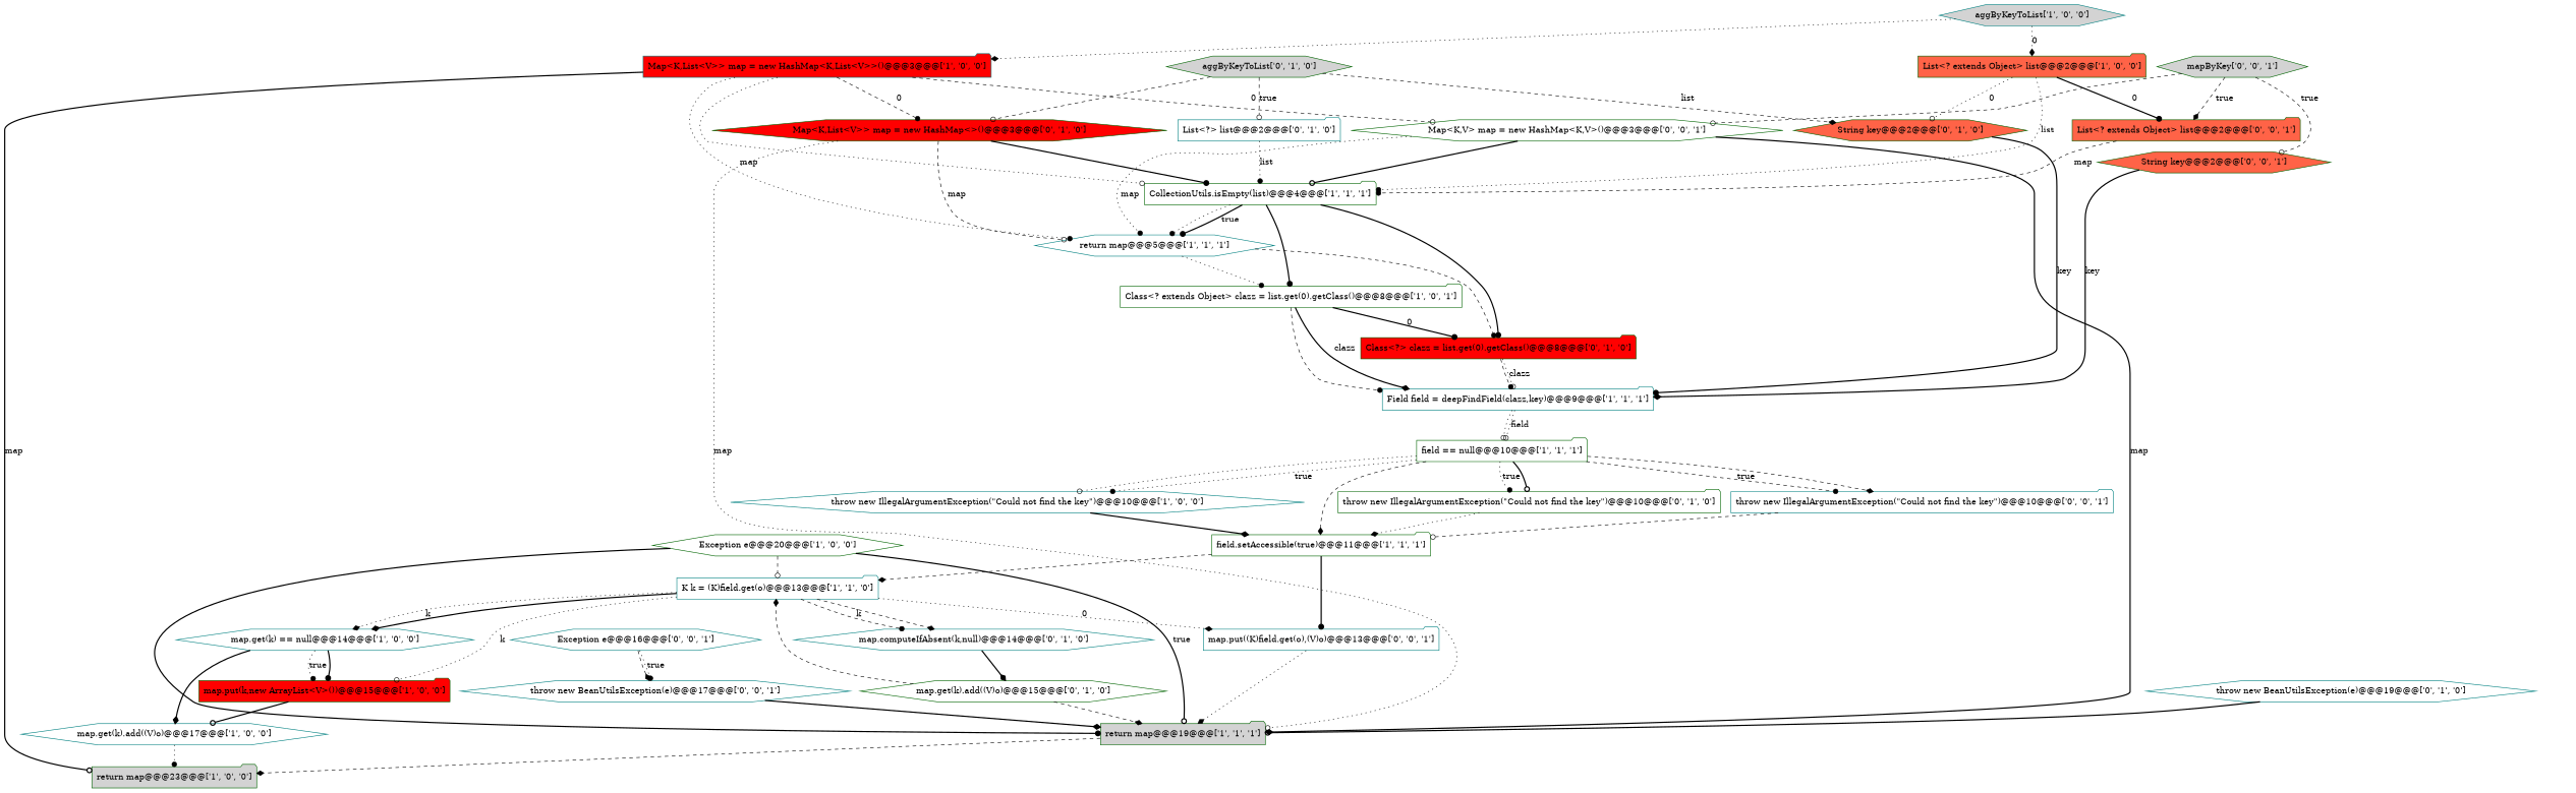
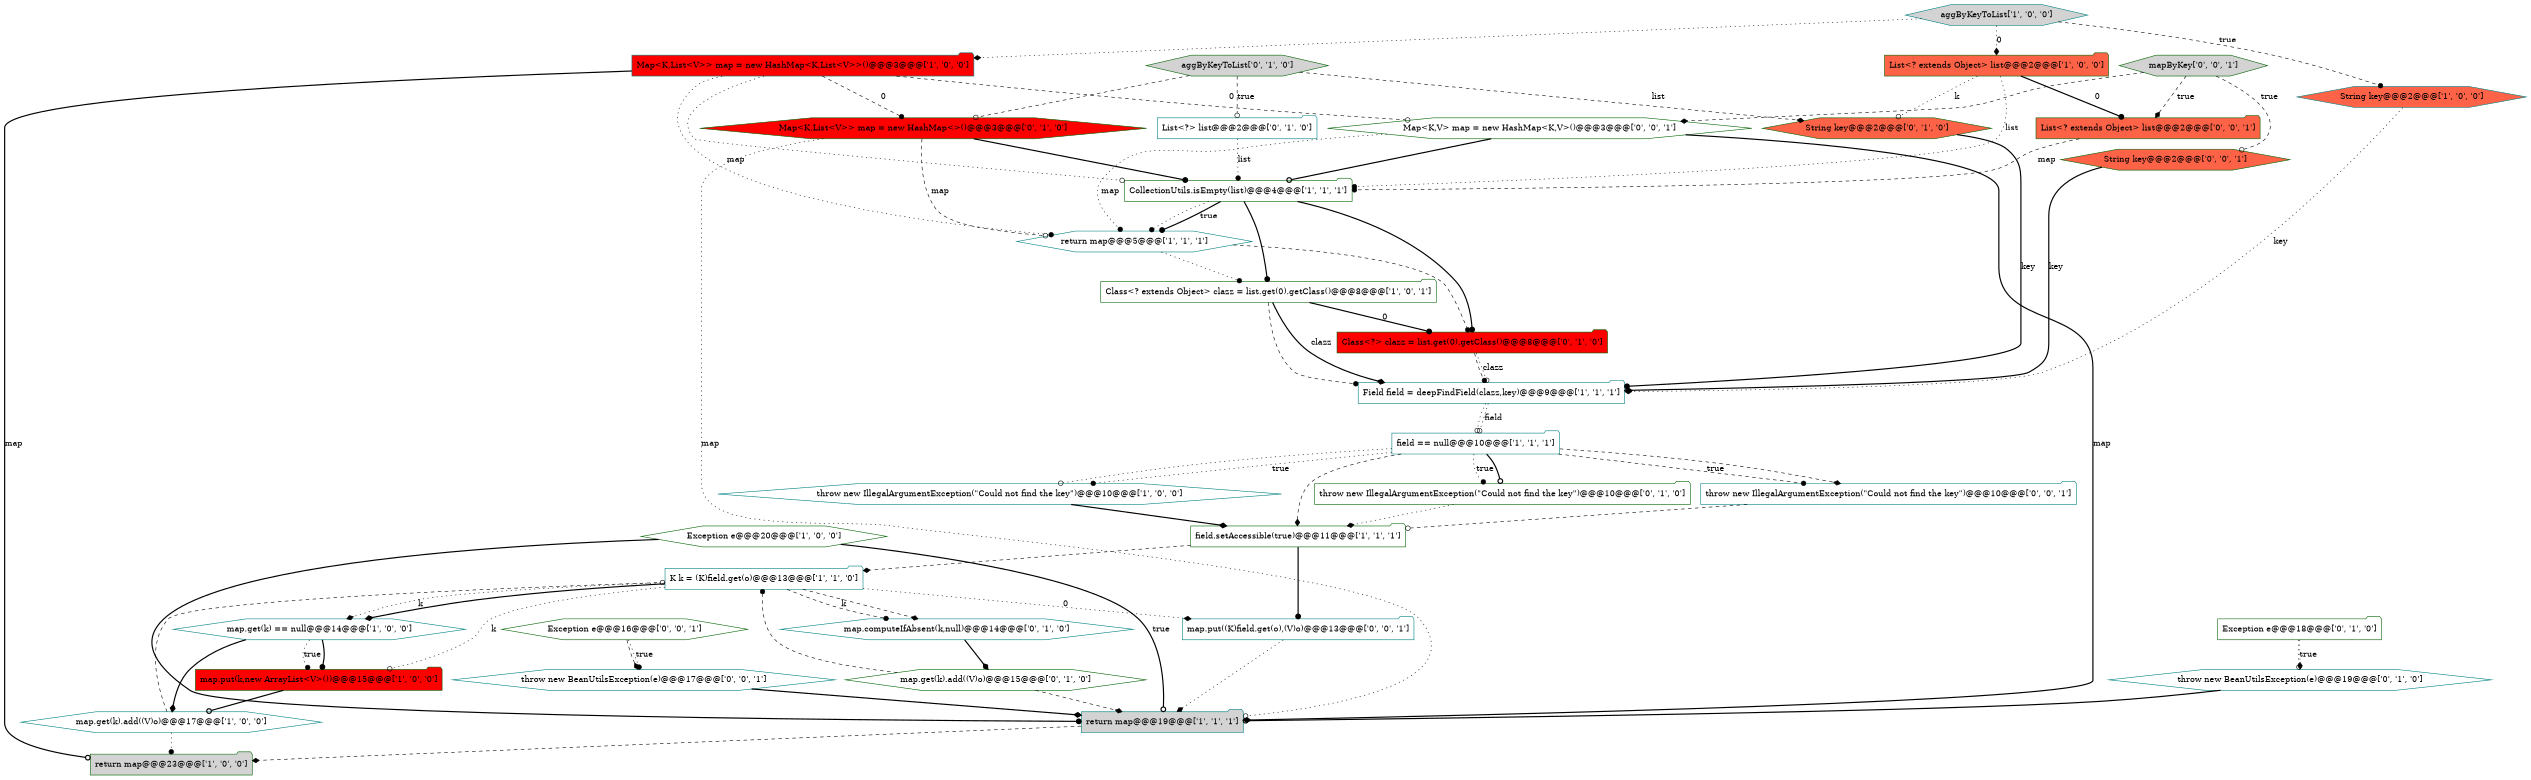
  digraph {
    node [color=darkgreen fillcolor=white shape=folder style=filled]
    edge [arrowhead=dot style=dotted]
    n1 [color=teal fillcolor=red label="Map<K,List<V>> map = new HashMap<K,List<V>>()@@@3@@@['1', '0', '0']"]
    n2 [fillcolor=red label="Map<K,List<V>> map = new HashMap<>()@@@3@@@['0', '1', '0']" shape=hexagon]
    n3 [label="Map<K,V> map = new HashMap<K,V>()@@@3@@@['0', '0', '1']" shape=hexagon]
    n4 [color=teal label="return map@@@5@@@['1', '1', '1']" shape=hexagon]
    n5 [fillcolor=lightgray label="return map@@@23@@@['1', '0', '0']"]
    n6 [label="CollectionUtils.isEmpty(list)@@@4@@@['1', '1', '1']"]
-   n7 [fillcolor=lightgray label="return map@@@19@@@['1', '1', '1']"]
+   n7 [color=teal fillcolor=lightgray label="return map@@@19@@@['1', '1', '1']"]
    n8 [fillcolor=red label="Class<?> clazz = list.get(0).getClass()@@@8@@@['0', '1', '0']"]
    n9 [label="Class<? extends Object> clazz = list.get(0).getClass()@@@8@@@['1', '0', '1']"]
    n10 [color=teal label="Field field = deepFindField(clazz,key)@@@9@@@['1', '1', '1']"]
-   n11 [label="field == null@@@10@@@['1', '1', '1']"]
+   n11 [color=teal label="field == null@@@10@@@['1', '1', '1']"]
    n12 [label="field.setAccessible(true)@@@11@@@['1', '1', '1']"]
    n13 [color=teal label="map.put((K)field.get(o),(V)o)@@@13@@@['0', '0', '1']"]
    n14 [color=teal label="K k = (K)field.get(o)@@@13@@@['1', '1', '0']"]
    n15 [color=teal label="map.get(k) == null@@@14@@@['1', '0', '0']" shape=hexagon]
    n16 [fillcolor=red label="map.put(k,new ArrayList<V>())@@@15@@@['1', '0', '0']"]
    n17 [color=teal label="map.computeIfAbsent(k,null)@@@14@@@['0', '1', '0']" shape=hexagon]
    n18 [color=teal label="map.get(k).add((V)o)@@@17@@@['1', '0', '0']" shape=hexagon]
    n19 [label="map.get(k).add((V)o)@@@15@@@['0', '1', '0']" shape=hexagon]
    n20 [label="throw new IllegalArgumentException(\"Could not find the key\")@@@10@@@['0', '1', '0']"]
    n21 [color=teal label="throw new IllegalArgumentException(\"Could not find the key\")@@@10@@@['0', '0', '1']"]
    n22 [color=teal label="throw new IllegalArgumentException(\"Could not find the key\")@@@10@@@['1', '0', '0']" shape=hexagon]
+   n23 [label="Exception e@@@18@@@['0', '1', '0']"]
    n24 [color=teal label="throw new BeanUtilsException(e)@@@19@@@['0', '1', '0']" shape=hexagon]
    n25 [fillcolor=lightgray label="mapByKey['0', '0', '1']" shape=hexagon]
    n26 [fillcolor=tomato label="List<? extends Object> list@@@2@@@['0', '0', '1']"]
    n27 [fillcolor=tomato label="String key@@@2@@@['0', '0', '1']" shape=hexagon]
    n28 [color=teal label="throw new BeanUtilsException(e)@@@17@@@['0', '0', '1']" shape=hexagon]
    n29 [fillcolor=tomato label="List<? extends Object> list@@@2@@@['1', '0', '0']"]
    n30 [fillcolor=tomato label="String key@@@2@@@['0', '1', '0']" shape=hexagon]
-   n32 [color=teal label="Exception e@@@16@@@['0', '0', '1']" shape=hexagon]
+   n31 [color=teal fillcolor=tomato label="String key@@@2@@@['1', '0', '0']" shape=hexagon]
+   n32 [label="Exception e@@@16@@@['0', '0', '1']" shape=hexagon]
    n33 [color=teal label="List<?> list@@@2@@@['0', '1', '0']"]
    n34 [fillcolor=lightgray label="aggByKeyToList['0', '1', '0']" shape=hexagon]
    n35 [label="Exception e@@@20@@@['1', '0', '0']" shape=hexagon]
    n36 [color=teal fillcolor=lightgray label="aggByKeyToList['1', '0', '0']" shape=hexagon]
    n1 -> n2 [label=0 style=dashed]
    n1 -> n3 [arrowhead=odot label=0 style=dashed]
    n1 -> n4 [label=map]
    n1 -> n5 [arrowhead=odot label=map style=bold]
    n1 -> n6 [arrowhead=odot]
    n2 -> n4 [arrowhead=odot label=map style=dashed]
    n2 -> n6 [style=bold]
    n2 -> n7 [arrowhead=odot label=map]
    n3 -> n4 [label=map]
    n3 -> n6 [arrowhead=odot style=bold]
    n3 -> n7 [arrowhead=diamond label=map style=bold]
    n4 -> n8 [style=dashed]
    n4 -> n9
    n6 -> n4 [label=true style=bold]
    n6 -> n4
    n6 -> n8 [style=bold]
    n6 -> n9 [style=bold]
    n7 -> n5 [arrowhead=diamond style=dashed]
    n8 -> n10 [style=dashed]
    n8 -> n10 [arrowhead=odot label=clazz]
    n9 -> n8 [label=0 style=bold]
    n9 -> n10 [style=dashed]
    n9 -> n10 [arrowhead=diamond label=clazz style=bold]
    n10 -> n11 [arrowhead=odot]
    n10 -> n11 [arrowhead=odot label=field]
    n11 -> n12 [arrowhead=diamond style=dashed]
    n11 -> n20 [label=true]
    n11 -> n20 [arrowhead=odot style=bold]
    n11 -> n21 [label=true style=dashed]
    n11 -> n21 [arrowhead=diamond style=dashed]
    n11 -> n22 [arrowhead=odot]
    n11 -> n22 [label=true]
    n12 -> n13 [style=bold]
    n12 -> n14 [arrowhead=diamond style=dashed]
    n13 -> n7 [arrowhead=diamond]
    n14 -> n13 [arrowhead=diamond label=0]
    n14 -> n15 [arrowhead=diamond style=bold]
    n14 -> n15 [arrowhead=diamond label=k]
    n14 -> n16 [arrowhead=odot label=k]
    n14 -> n17 [arrowhead=diamond style=dashed]
    n14 -> n17 [label=k style=dashed]
    n15 -> n16 [style=bold]
    n15 -> n16 [label=true]
    n15 -> n18 [arrowhead=diamond style=bold]
    n16 -> n18 [arrowhead=odot style=bold]
    n17 -> n19 [arrowhead=diamond style=bold]
    n18 -> n5
-   n35 -> n14 [arrowhead=odot style=dashed]
+   n18 -> n14 [arrowhead=odot style=dashed]
    n19 -> n7 [arrowhead=diamond style=dashed]
-   n19 -> n14 [arrowhead=diamond style=dashed]
+   n19 -> n14 [style=dashed]
    n20 -> n12 [arrowhead=diamond]
    n21 -> n12 [arrowhead=odot style=dashed]
    n22 -> n12 [arrowhead=diamond style=bold]
+   n23 -> n24 [arrowhead=odot]
+   n23 -> n24 [arrowhead=diamond label=true]
    n24 -> n7 [arrowhead=odot style=bold]
-   n25 -> n3 [arrowhead=odot style=dashed]
+   n25 -> n3 [arrowhead=diamond style=dashed]
    n25 -> n26 [arrowhead=diamond label=true style=dashed]
    n25 -> n27 [arrowhead=odot label=true style=dashed]
    n26 -> n6 [label=map style=dashed]
    n27 -> n10 [arrowhead=diamond label=key style=bold]
    n28 -> n7 [arrowhead=diamond style=bold]
    n29 -> n6 [label=list]
    n29 -> n26 [label=0 style=bold]
-   n29 -> n30 [arrowhead=odot label=0]
+   n29 -> n30 [arrowhead=odot label=k]
    n30 -> n10 [label=key style=bold]
+   n31 -> n10 [arrowhead=diamond label=key]
    n32 -> n28 [label=true]
    n32 -> n28 [arrowhead=diamond style=dashed]
    n33 -> n6 [label=list]
    n34 -> n2 [arrowhead=odot style=dashed]
    n34 -> n30 [arrowhead=diamond label=list style=dashed]
    n34 -> n33 [arrowhead=odot label=true style=dashed]
    n35 -> n7 [arrowhead=odot label=true style=bold]
    n35 -> n7 [style=bold]
    n36 -> n1 [arrowhead=diamond]
    n36 -> n29 [arrowhead=diamond label=0]
+   n36 -> n31 [label=true style=dashed]
  }
